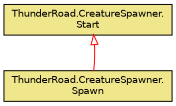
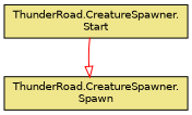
  digraph {
    rankdir=TB
    node [color=black fillcolor=khaki fontname=Helvetica fontsize=10 shape=record style=filled]
    n1 [fontcolor=black height=0.2 label="ThunderRoad.CreatureSpawner.\lStart" width=0.4]
    n2 [height=0.2 label="ThunderRoad.CreatureSpawner.\lSpawn" width=0.4]
-   n2 -> n1 [color=red fontname=Helvetica fontsize=10 labelfontname=Helvetica labelfontsize=10 style=solid arrowhead=onormal]
+   n1 -> n2 [color=red fontname=Helvetica fontsize=10 labelfontname=Helvetica labelfontsize=10 style=solid arrowhead=onormal]
  }
